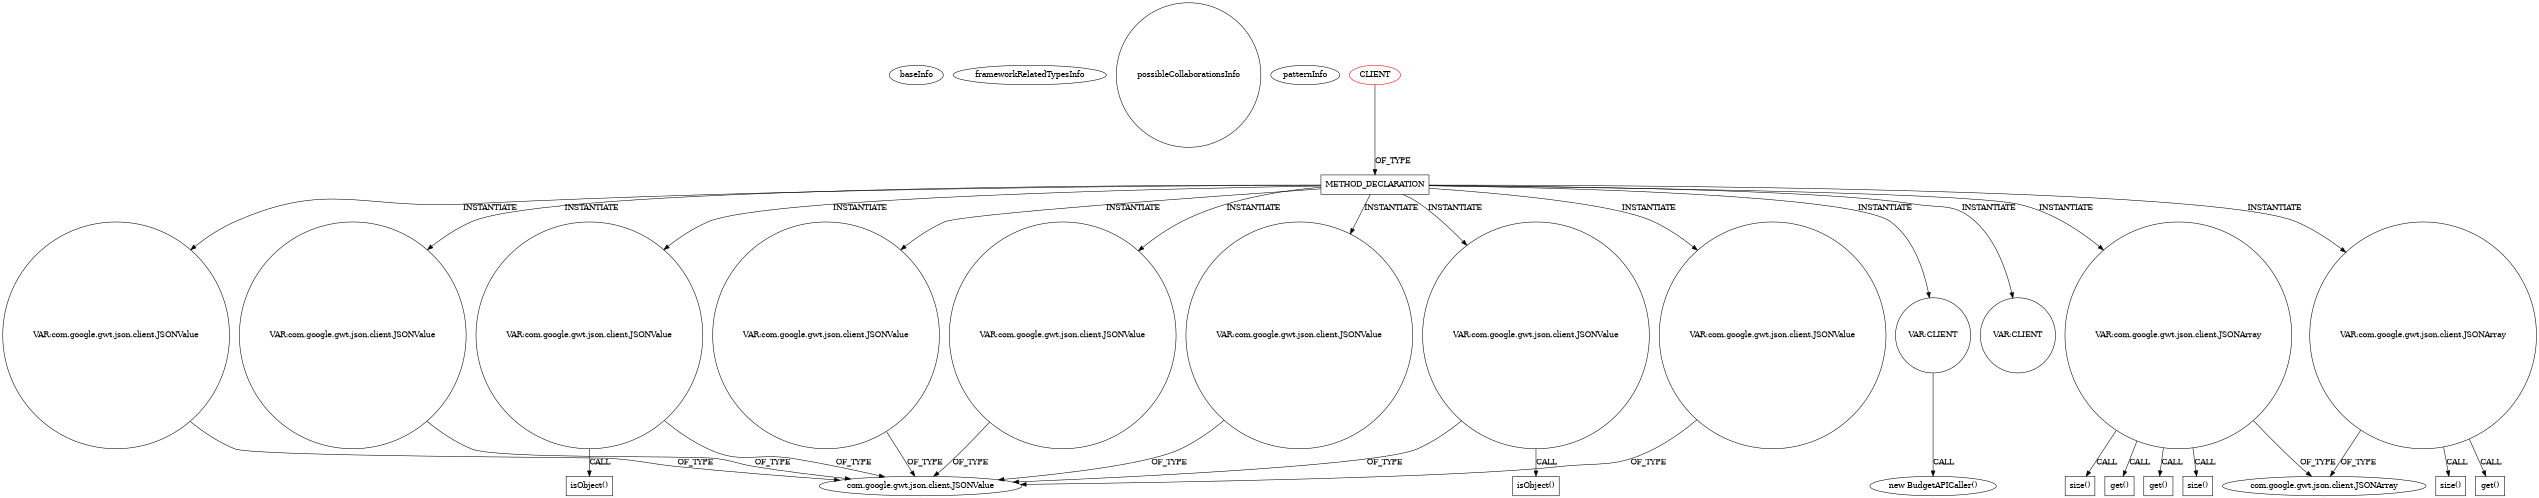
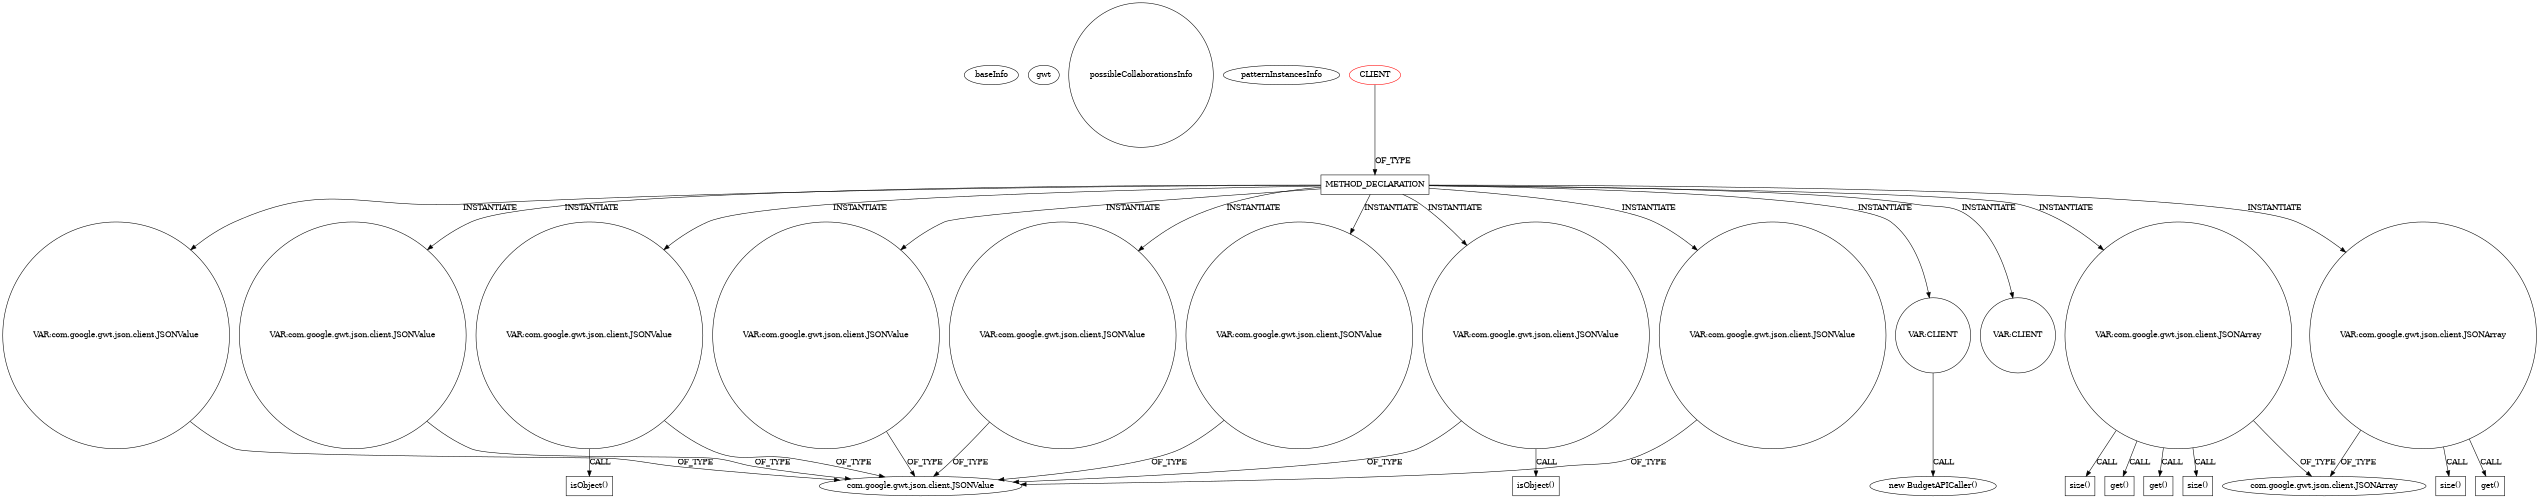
  digraph {
    node [shape=circle isFrameworkType=false vertexType=VARIABLE_EXPRESION]
    baseInfo [category=pattern graphId=1391 isAnonymous=false possibleRelation=false shape="" isFrameworkType="" vertexType=""]
-   frameworkRelatedTypesInfo [shape="" isFrameworkType="" vertexType=""]
+   frameworkRelatedTypesInfo [label=gwt shape="" isFrameworkType="" vertexType=""]
    possibleCollaborationsInfo [isFrameworkType="" vertexType=""]
-   patternInfo [frequency=2.0 patternRootClient=0 shape="" isFrameworkType="" vertexType=""]
+   patternInstancesInfo [0="daonb-obudget~/daonb-obudget/obudget-master/src/client/src/org/obudget/client/Application.java~Application~1154" 1="daonb-obudget~/daonb-obudget/obudget-master/src/client/src/org/obudget/client/BudgetSuggestionOracle.java~BudgetSuggestionOracle~1160" shape="" isFrameworkType="" vertexType=""]
    n6 [label="com.google.gwt.json.client.JSONValue" vertexType=FRAMEWORK_CLASS_TYPE shape=""]
    n7 [label="VAR:com.google.gwt.json.client.JSONValue"]
    n8 [label="VAR:com.google.gwt.json.client.JSONValue"]
    n9 [label="isObject()" shape=box vertexType=INSIDE_CALL]
    n10 [label="VAR:com.google.gwt.json.client.JSONValue"]
    n11 [label="VAR:com.google.gwt.json.client.JSONValue"]
    n12 [label="VAR:com.google.gwt.json.client.JSONValue"]
    n13 [label="VAR:com.google.gwt.json.client.JSONValue"]
    n14 [label="VAR:com.google.gwt.json.client.JSONValue"]
    n15 [label="isObject()" shape=box vertexType=INSIDE_CALL]
    n16 [label="VAR:com.google.gwt.json.client.JSONValue"]
    n17 [label=METHOD_DECLARATION shape=box vertexType=CLIENT_METHOD_DECLARATION]
    n18 [label="VAR:CLIENT"]
    n19 [label="VAR:CLIENT"]
    n20 [label="VAR:com.google.gwt.json.client.JSONArray"]
    n21 [label="VAR:com.google.gwt.json.client.JSONArray"]
    n22 [label="new BudgetAPICaller()" vertexType=CONSTRUCTOR_CALL shape=""]
    n23 [label="size()" shape=box vertexType=INSIDE_CALL]
    n24 [label="size()" shape=box vertexType=INSIDE_CALL]
    n25 [label="com.google.gwt.json.client.JSONArray" vertexType=FRAMEWORK_CLASS_TYPE shape=""]
    n26 [label="get()" shape=box vertexType=INSIDE_CALL]
    n27 [label="get()" shape=box vertexType=INSIDE_CALL]
    n28 [label="size()" shape=box vertexType=INSIDE_CALL]
    n29 [label="get()" shape=box vertexType=INSIDE_CALL]
    n30 [color=red label=CLIENT vertexType=ROOT_CLIENT_CLASS_DECLARATION shape=""]
    n7 -> n6 [label=OF_TYPE]
    n8 -> n6 [label=OF_TYPE]
    n8 -> n9 [label=CALL]
    n10 -> n6 [label=OF_TYPE]
    n11 -> n6 [label=OF_TYPE]
    n12 -> n6 [label=OF_TYPE]
    n13 -> n6 [label=OF_TYPE]
    n14 -> n6 [label=OF_TYPE]
    n14 -> n15 [label=CALL]
    n16 -> n6 [label=OF_TYPE]
    n17 -> n7 [label=INSTANTIATE]
    n17 -> n8 [label=INSTANTIATE]
    n17 -> n10 [label=INSTANTIATE]
    n17 -> n11 [label=INSTANTIATE]
    n17 -> n12 [label=INSTANTIATE]
    n17 -> n13 [label=INSTANTIATE]
    n17 -> n14 [label=INSTANTIATE]
    n17 -> n16 [label=INSTANTIATE]
    n17 -> n18 [label=INSTANTIATE]
    n17 -> n19 [label=INSTANTIATE]
    n17 -> n20 [label=INSTANTIATE]
    n17 -> n21 [label=INSTANTIATE]
    n18 -> n22 [label=CALL]
    n20 -> n23 [label=CALL]
    n20 -> n24 [label=CALL]
    n20 -> n25 [label=OF_TYPE]
    n20 -> n26 [label=CALL]
    n20 -> n27 [label=CALL]
    n21 -> n25 [label=OF_TYPE]
    n21 -> n28 [label=CALL]
    n21 -> n29 [label=CALL]
    n30 -> n17 [label=OF_TYPE]
  }
